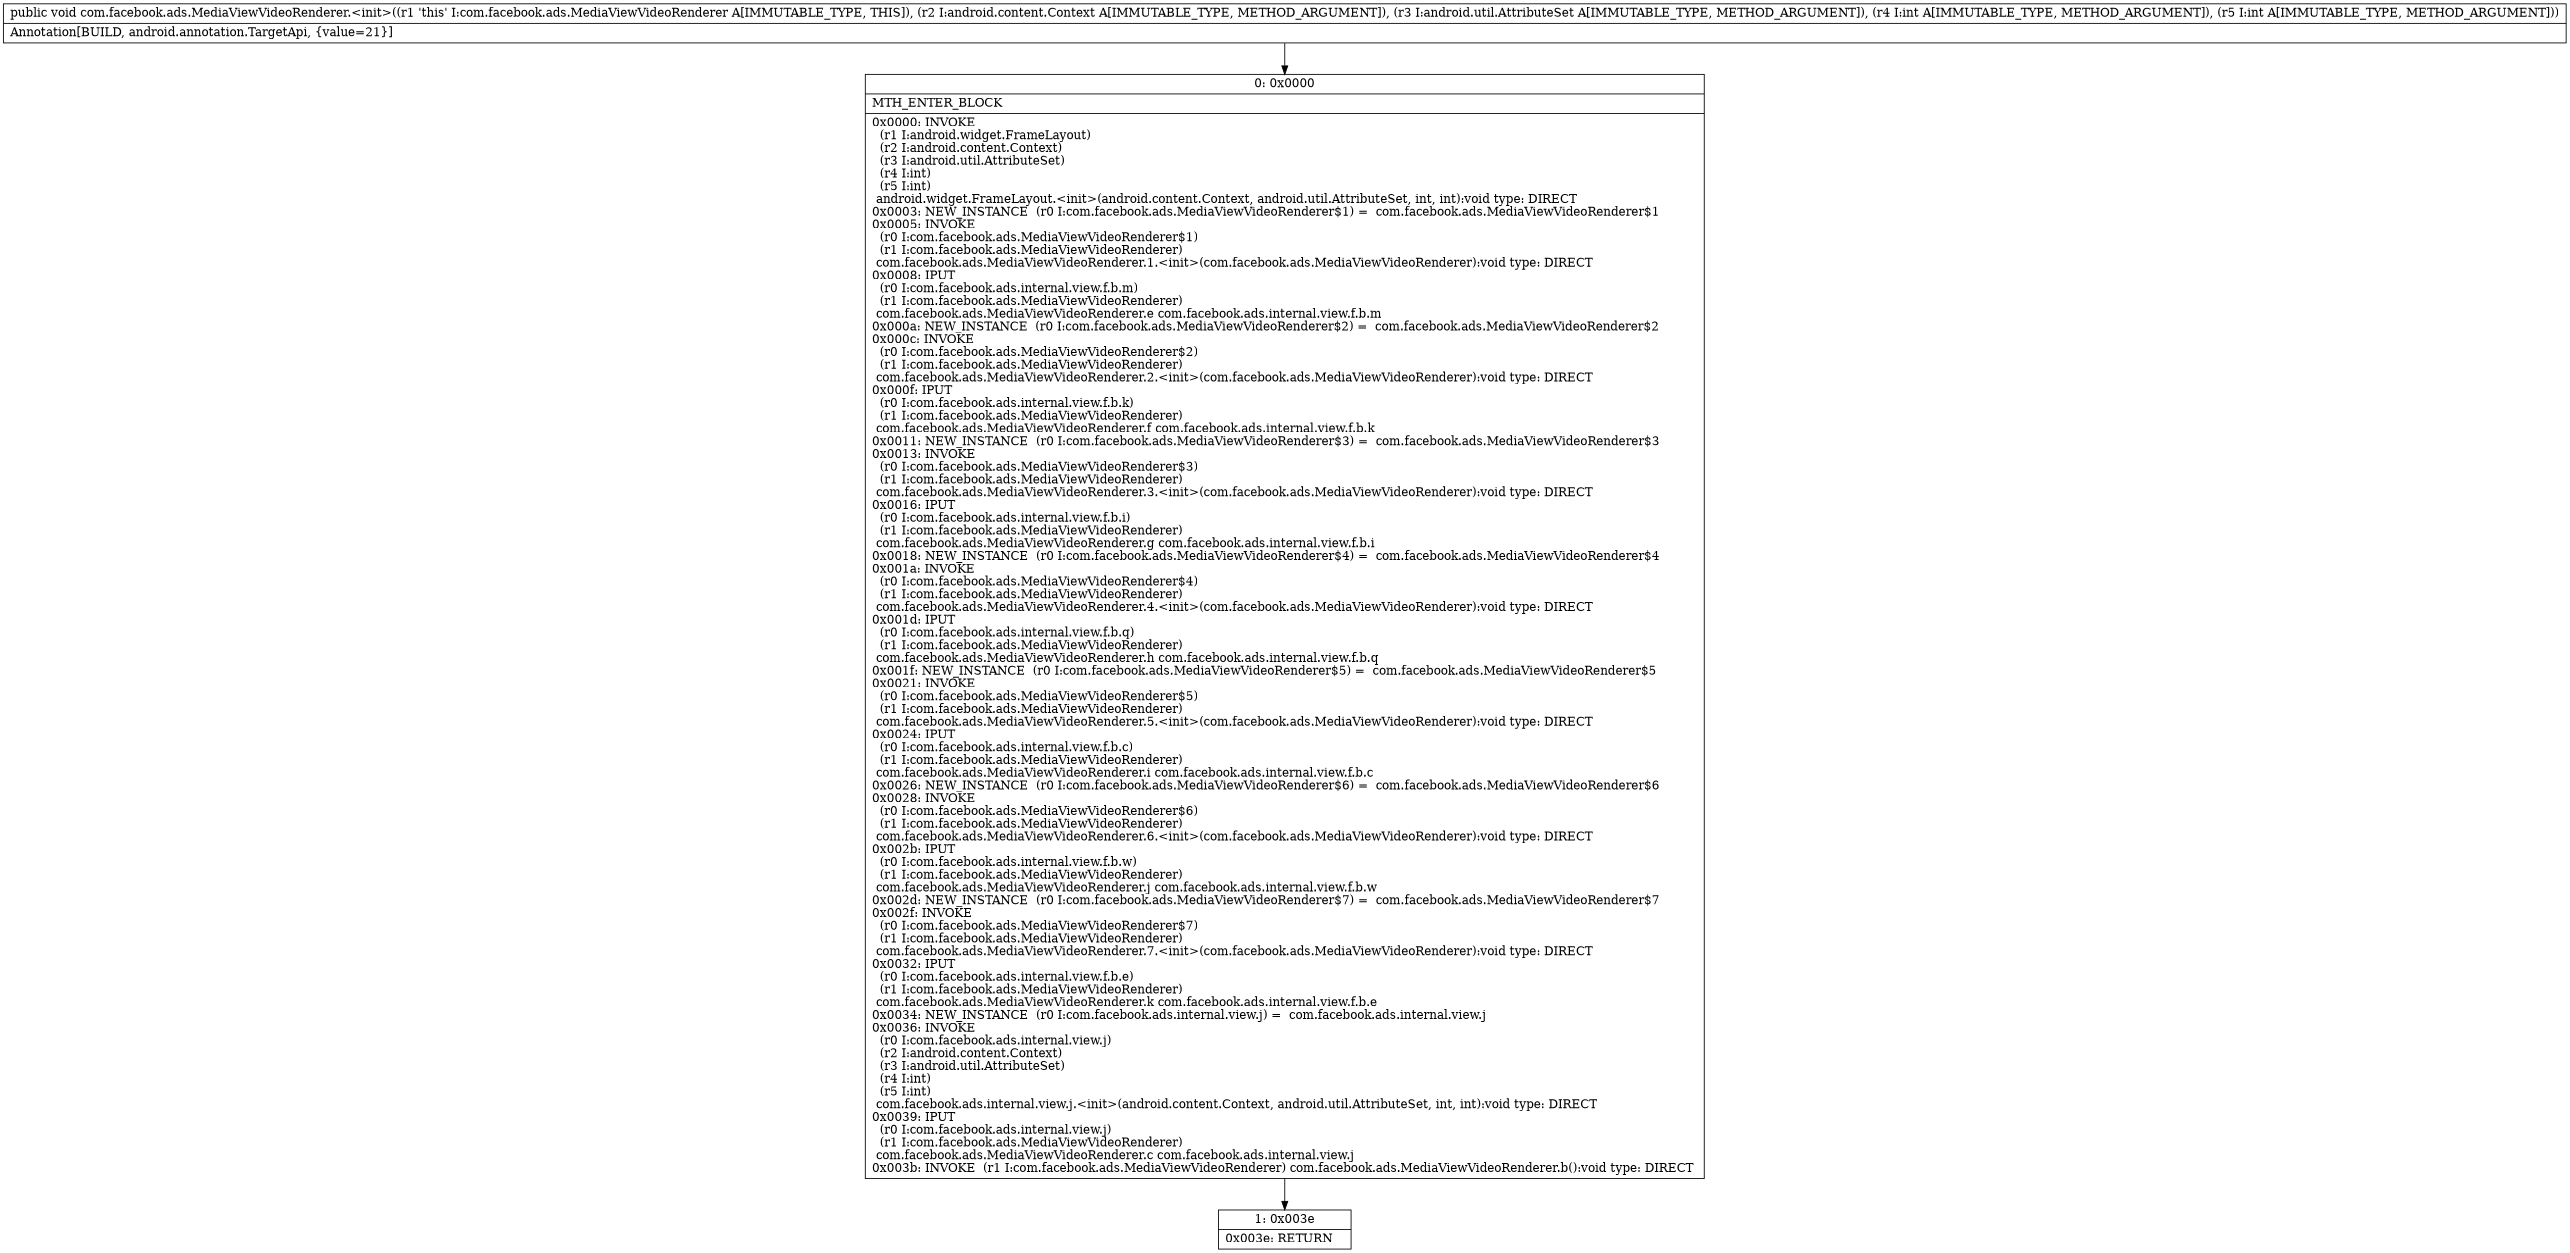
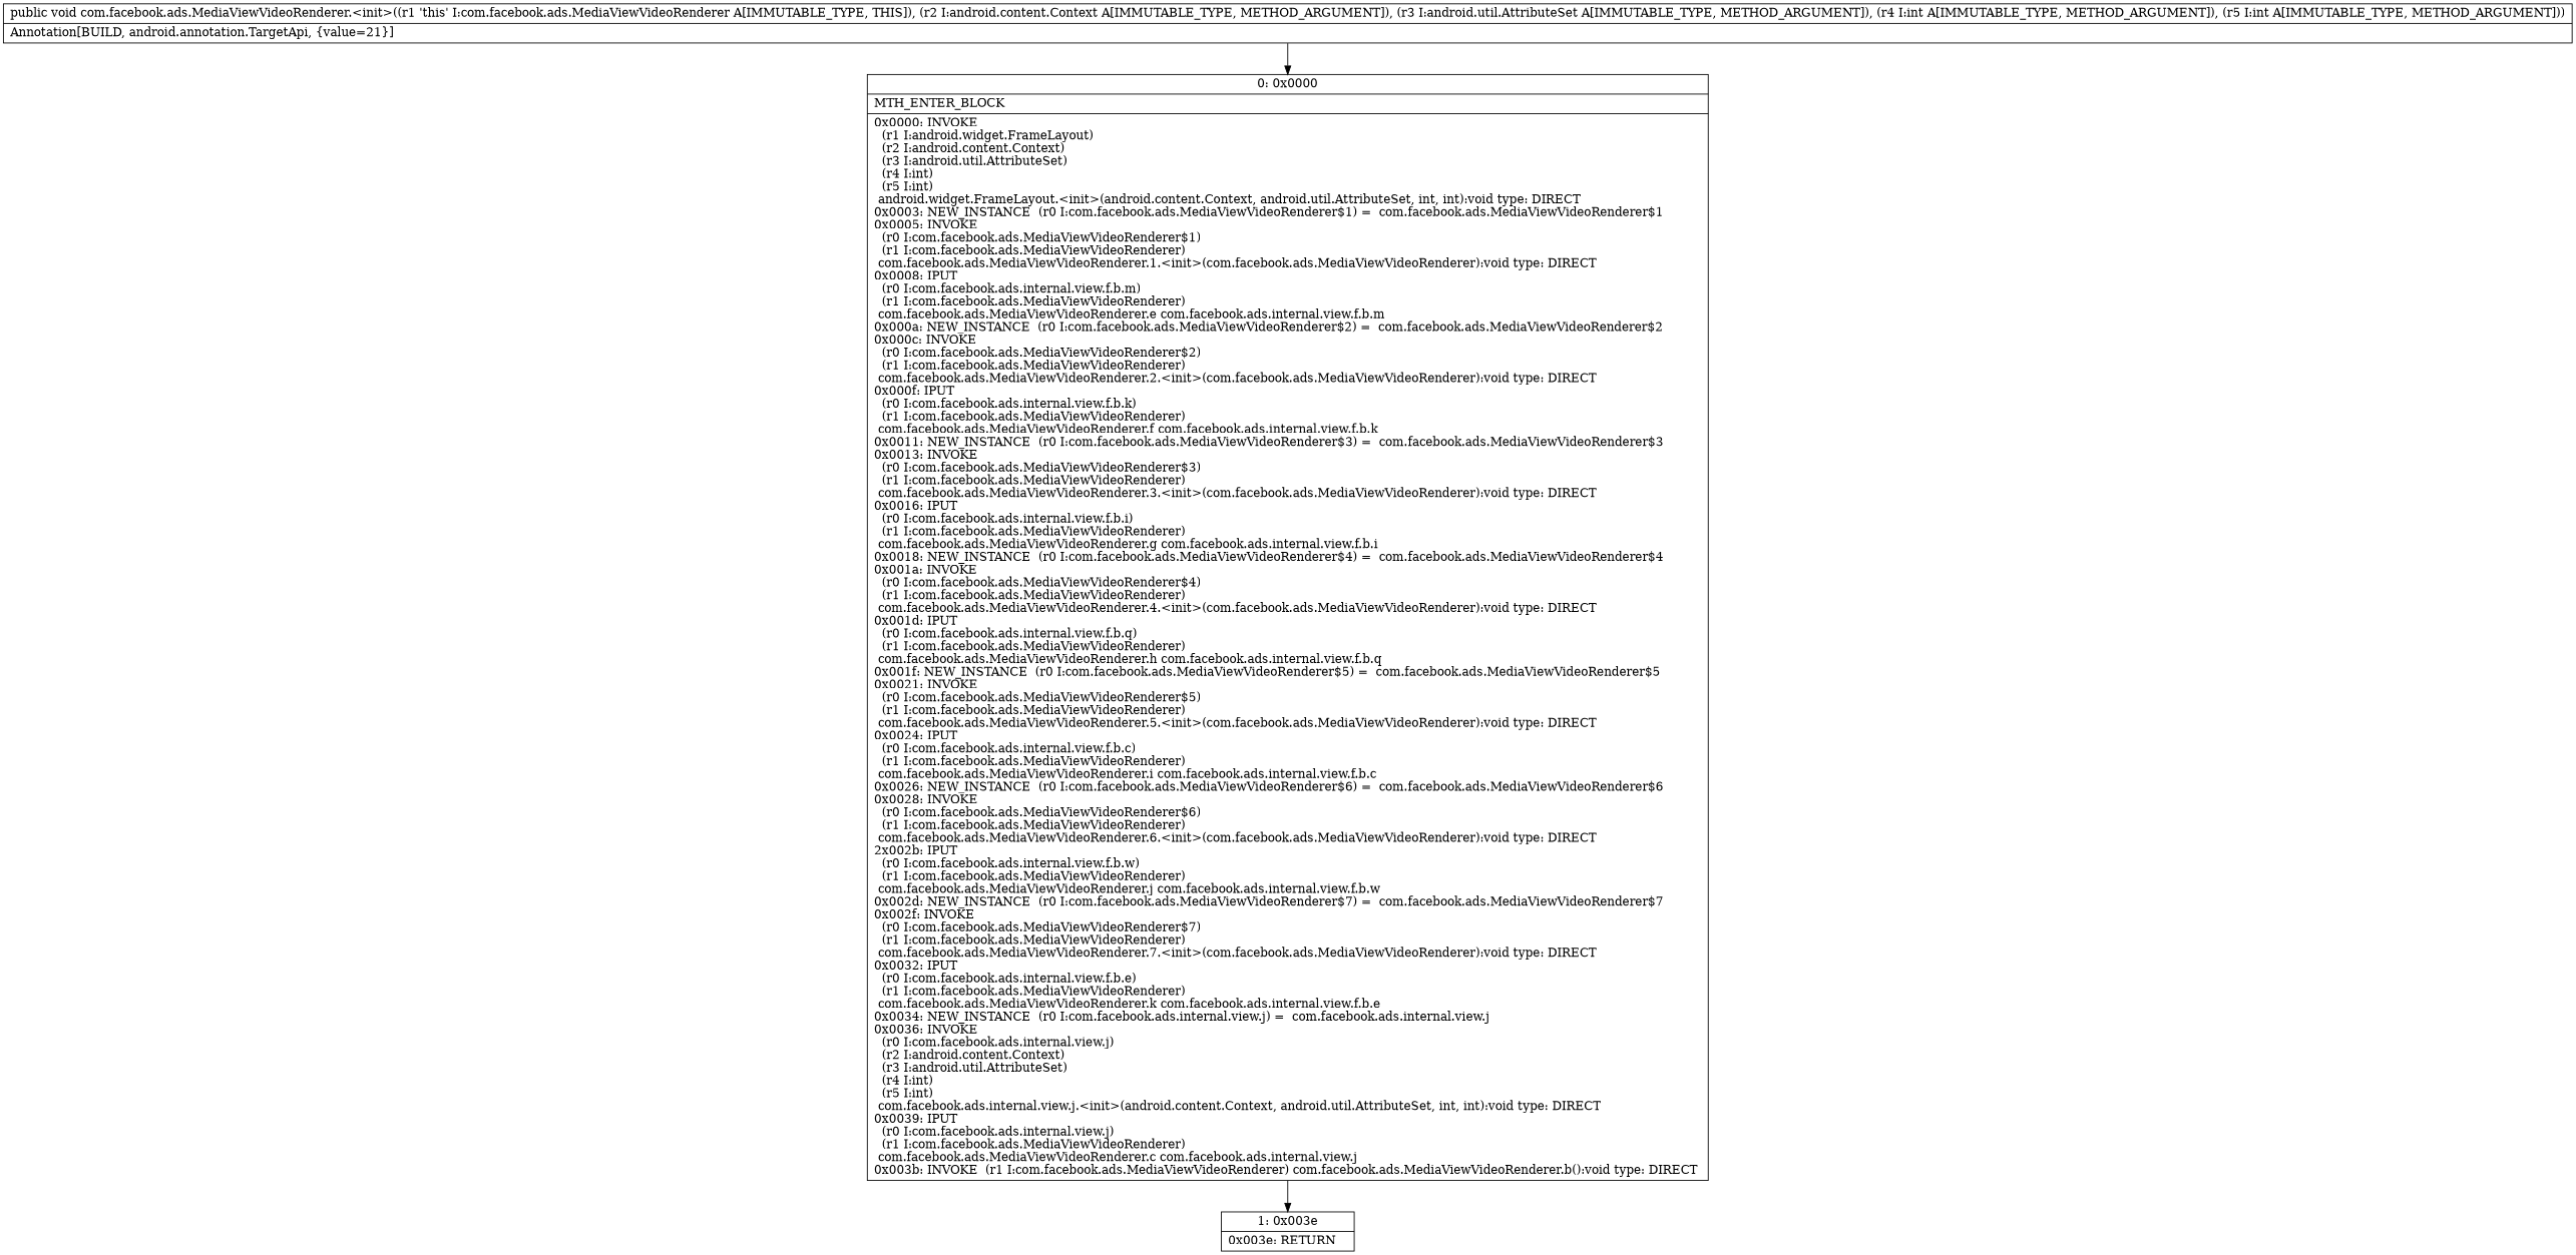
  digraph {
    node [shape=record]
-   n1 [label="{0\:\ 0x0000|MTH_ENTER_BLOCK\l|0x0000: INVOKE  \l  (r1 I:android.widget.FrameLayout)\l  (r2 I:android.content.Context)\l  (r3 I:android.util.AttributeSet)\l  (r4 I:int)\l  (r5 I:int)\l android.widget.FrameLayout.\<init\>(android.content.Context, android.util.AttributeSet, int, int):void type: DIRECT \l0x0003: NEW_INSTANCE  (r0 I:com.facebook.ads.MediaViewVideoRenderer$1) =  com.facebook.ads.MediaViewVideoRenderer$1 \l0x0005: INVOKE  \l  (r0 I:com.facebook.ads.MediaViewVideoRenderer$1)\l  (r1 I:com.facebook.ads.MediaViewVideoRenderer)\l com.facebook.ads.MediaViewVideoRenderer.1.\<init\>(com.facebook.ads.MediaViewVideoRenderer):void type: DIRECT \l0x0008: IPUT  \l  (r0 I:com.facebook.ads.internal.view.f.b.m)\l  (r1 I:com.facebook.ads.MediaViewVideoRenderer)\l com.facebook.ads.MediaViewVideoRenderer.e com.facebook.ads.internal.view.f.b.m \l0x000a: NEW_INSTANCE  (r0 I:com.facebook.ads.MediaViewVideoRenderer$2) =  com.facebook.ads.MediaViewVideoRenderer$2 \l0x000c: INVOKE  \l  (r0 I:com.facebook.ads.MediaViewVideoRenderer$2)\l  (r1 I:com.facebook.ads.MediaViewVideoRenderer)\l com.facebook.ads.MediaViewVideoRenderer.2.\<init\>(com.facebook.ads.MediaViewVideoRenderer):void type: DIRECT \l0x000f: IPUT  \l  (r0 I:com.facebook.ads.internal.view.f.b.k)\l  (r1 I:com.facebook.ads.MediaViewVideoRenderer)\l com.facebook.ads.MediaViewVideoRenderer.f com.facebook.ads.internal.view.f.b.k \l0x0011: NEW_INSTANCE  (r0 I:com.facebook.ads.MediaViewVideoRenderer$3) =  com.facebook.ads.MediaViewVideoRenderer$3 \l0x0013: INVOKE  \l  (r0 I:com.facebook.ads.MediaViewVideoRenderer$3)\l  (r1 I:com.facebook.ads.MediaViewVideoRenderer)\l com.facebook.ads.MediaViewVideoRenderer.3.\<init\>(com.facebook.ads.MediaViewVideoRenderer):void type: DIRECT \l0x0016: IPUT  \l  (r0 I:com.facebook.ads.internal.view.f.b.i)\l  (r1 I:com.facebook.ads.MediaViewVideoRenderer)\l com.facebook.ads.MediaViewVideoRenderer.g com.facebook.ads.internal.view.f.b.i \l0x0018: NEW_INSTANCE  (r0 I:com.facebook.ads.MediaViewVideoRenderer$4) =  com.facebook.ads.MediaViewVideoRenderer$4 \l0x001a: INVOKE  \l  (r0 I:com.facebook.ads.MediaViewVideoRenderer$4)\l  (r1 I:com.facebook.ads.MediaViewVideoRenderer)\l com.facebook.ads.MediaViewVideoRenderer.4.\<init\>(com.facebook.ads.MediaViewVideoRenderer):void type: DIRECT \l0x001d: IPUT  \l  (r0 I:com.facebook.ads.internal.view.f.b.q)\l  (r1 I:com.facebook.ads.MediaViewVideoRenderer)\l com.facebook.ads.MediaViewVideoRenderer.h com.facebook.ads.internal.view.f.b.q \l0x001f: NEW_INSTANCE  (r0 I:com.facebook.ads.MediaViewVideoRenderer$5) =  com.facebook.ads.MediaViewVideoRenderer$5 \l0x0021: INVOKE  \l  (r0 I:com.facebook.ads.MediaViewVideoRenderer$5)\l  (r1 I:com.facebook.ads.MediaViewVideoRenderer)\l com.facebook.ads.MediaViewVideoRenderer.5.\<init\>(com.facebook.ads.MediaViewVideoRenderer):void type: DIRECT \l0x0024: IPUT  \l  (r0 I:com.facebook.ads.internal.view.f.b.c)\l  (r1 I:com.facebook.ads.MediaViewVideoRenderer)\l com.facebook.ads.MediaViewVideoRenderer.i com.facebook.ads.internal.view.f.b.c \l0x0026: NEW_INSTANCE  (r0 I:com.facebook.ads.MediaViewVideoRenderer$6) =  com.facebook.ads.MediaViewVideoRenderer$6 \l0x0028: INVOKE  \l  (r0 I:com.facebook.ads.MediaViewVideoRenderer$6)\l  (r1 I:com.facebook.ads.MediaViewVideoRenderer)\l com.facebook.ads.MediaViewVideoRenderer.6.\<init\>(com.facebook.ads.MediaViewVideoRenderer):void type: DIRECT \l0x002b: IPUT  \l  (r0 I:com.facebook.ads.internal.view.f.b.w)\l  (r1 I:com.facebook.ads.MediaViewVideoRenderer)\l com.facebook.ads.MediaViewVideoRenderer.j com.facebook.ads.internal.view.f.b.w \l0x002d: NEW_INSTANCE  (r0 I:com.facebook.ads.MediaViewVideoRenderer$7) =  com.facebook.ads.MediaViewVideoRenderer$7 \l0x002f: INVOKE  \l  (r0 I:com.facebook.ads.MediaViewVideoRenderer$7)\l  (r1 I:com.facebook.ads.MediaViewVideoRenderer)\l com.facebook.ads.MediaViewVideoRenderer.7.\<init\>(com.facebook.ads.MediaViewVideoRenderer):void type: DIRECT \l0x0032: IPUT  \l  (r0 I:com.facebook.ads.internal.view.f.b.e)\l  (r1 I:com.facebook.ads.MediaViewVideoRenderer)\l com.facebook.ads.MediaViewVideoRenderer.k com.facebook.ads.internal.view.f.b.e \l0x0034: NEW_INSTANCE  (r0 I:com.facebook.ads.internal.view.j) =  com.facebook.ads.internal.view.j \l0x0036: INVOKE  \l  (r0 I:com.facebook.ads.internal.view.j)\l  (r2 I:android.content.Context)\l  (r3 I:android.util.AttributeSet)\l  (r4 I:int)\l  (r5 I:int)\l com.facebook.ads.internal.view.j.\<init\>(android.content.Context, android.util.AttributeSet, int, int):void type: DIRECT \l0x0039: IPUT  \l  (r0 I:com.facebook.ads.internal.view.j)\l  (r1 I:com.facebook.ads.MediaViewVideoRenderer)\l com.facebook.ads.MediaViewVideoRenderer.c com.facebook.ads.internal.view.j \l0x003b: INVOKE  (r1 I:com.facebook.ads.MediaViewVideoRenderer) com.facebook.ads.MediaViewVideoRenderer.b():void type: DIRECT \l}"]
+   n1 [label="{0\:\ 0x0000|MTH_ENTER_BLOCK\l|0x0000: INVOKE  \l  (r1 I:android.widget.FrameLayout)\l  (r2 I:android.content.Context)\l  (r3 I:android.util.AttributeSet)\l  (r4 I:int)\l  (r5 I:int)\l android.widget.FrameLayout.\<init\>(android.content.Context, android.util.AttributeSet, int, int):void type: DIRECT \l0x0003: NEW_INSTANCE  (r0 I:com.facebook.ads.MediaViewVideoRenderer$1) =  com.facebook.ads.MediaViewVideoRenderer$1 \l0x0005: INVOKE  \l  (r0 I:com.facebook.ads.MediaViewVideoRenderer$1)\l  (r1 I:com.facebook.ads.MediaViewVideoRenderer)\l com.facebook.ads.MediaViewVideoRenderer.1.\<init\>(com.facebook.ads.MediaViewVideoRenderer):void type: DIRECT \l0x0008: IPUT  \l  (r0 I:com.facebook.ads.internal.view.f.b.m)\l  (r1 I:com.facebook.ads.MediaViewVideoRenderer)\l com.facebook.ads.MediaViewVideoRenderer.e com.facebook.ads.internal.view.f.b.m \l0x000a: NEW_INSTANCE  (r0 I:com.facebook.ads.MediaViewVideoRenderer$2) =  com.facebook.ads.MediaViewVideoRenderer$2 \l0x000c: INVOKE  \l  (r0 I:com.facebook.ads.MediaViewVideoRenderer$2)\l  (r1 I:com.facebook.ads.MediaViewVideoRenderer)\l com.facebook.ads.MediaViewVideoRenderer.2.\<init\>(com.facebook.ads.MediaViewVideoRenderer):void type: DIRECT \l0x000f: IPUT  \l  (r0 I:com.facebook.ads.internal.view.f.b.k)\l  (r1 I:com.facebook.ads.MediaViewVideoRenderer)\l com.facebook.ads.MediaViewVideoRenderer.f com.facebook.ads.internal.view.f.b.k \l0x0011: NEW_INSTANCE  (r0 I:com.facebook.ads.MediaViewVideoRenderer$3) =  com.facebook.ads.MediaViewVideoRenderer$3 \l0x0013: INVOKE  \l  (r0 I:com.facebook.ads.MediaViewVideoRenderer$3)\l  (r1 I:com.facebook.ads.MediaViewVideoRenderer)\l com.facebook.ads.MediaViewVideoRenderer.3.\<init\>(com.facebook.ads.MediaViewVideoRenderer):void type: DIRECT \l0x0016: IPUT  \l  (r0 I:com.facebook.ads.internal.view.f.b.i)\l  (r1 I:com.facebook.ads.MediaViewVideoRenderer)\l com.facebook.ads.MediaViewVideoRenderer.g com.facebook.ads.internal.view.f.b.i \l0x0018: NEW_INSTANCE  (r0 I:com.facebook.ads.MediaViewVideoRenderer$4) =  com.facebook.ads.MediaViewVideoRenderer$4 \l0x001a: INVOKE  \l  (r0 I:com.facebook.ads.MediaViewVideoRenderer$4)\l  (r1 I:com.facebook.ads.MediaViewVideoRenderer)\l com.facebook.ads.MediaViewVideoRenderer.4.\<init\>(com.facebook.ads.MediaViewVideoRenderer):void type: DIRECT \l0x001d: IPUT  \l  (r0 I:com.facebook.ads.internal.view.f.b.q)\l  (r1 I:com.facebook.ads.MediaViewVideoRenderer)\l com.facebook.ads.MediaViewVideoRenderer.h com.facebook.ads.internal.view.f.b.q \l0x001f: NEW_INSTANCE  (r0 I:com.facebook.ads.MediaViewVideoRenderer$5) =  com.facebook.ads.MediaViewVideoRenderer$5 \l0x0021: INVOKE  \l  (r0 I:com.facebook.ads.MediaViewVideoRenderer$5)\l  (r1 I:com.facebook.ads.MediaViewVideoRenderer)\l com.facebook.ads.MediaViewVideoRenderer.5.\<init\>(com.facebook.ads.MediaViewVideoRenderer):void type: DIRECT \l0x0024: IPUT  \l  (r0 I:com.facebook.ads.internal.view.f.b.c)\l  (r1 I:com.facebook.ads.MediaViewVideoRenderer)\l com.facebook.ads.MediaViewVideoRenderer.i com.facebook.ads.internal.view.f.b.c \l0x0026: NEW_INSTANCE  (r0 I:com.facebook.ads.MediaViewVideoRenderer$6) =  com.facebook.ads.MediaViewVideoRenderer$6 \l0x0028: INVOKE  \l  (r0 I:com.facebook.ads.MediaViewVideoRenderer$6)\l  (r1 I:com.facebook.ads.MediaViewVideoRenderer)\l com.facebook.ads.MediaViewVideoRenderer.6.\<init\>(com.facebook.ads.MediaViewVideoRenderer):void type: DIRECT \l2x002b: IPUT  \l  (r0 I:com.facebook.ads.internal.view.f.b.w)\l  (r1 I:com.facebook.ads.MediaViewVideoRenderer)\l com.facebook.ads.MediaViewVideoRenderer.j com.facebook.ads.internal.view.f.b.w \l0x002d: NEW_INSTANCE  (r0 I:com.facebook.ads.MediaViewVideoRenderer$7) =  com.facebook.ads.MediaViewVideoRenderer$7 \l0x002f: INVOKE  \l  (r0 I:com.facebook.ads.MediaViewVideoRenderer$7)\l  (r1 I:com.facebook.ads.MediaViewVideoRenderer)\l com.facebook.ads.MediaViewVideoRenderer.7.\<init\>(com.facebook.ads.MediaViewVideoRenderer):void type: DIRECT \l0x0032: IPUT  \l  (r0 I:com.facebook.ads.internal.view.f.b.e)\l  (r1 I:com.facebook.ads.MediaViewVideoRenderer)\l com.facebook.ads.MediaViewVideoRenderer.k com.facebook.ads.internal.view.f.b.e \l0x0034: NEW_INSTANCE  (r0 I:com.facebook.ads.internal.view.j) =  com.facebook.ads.internal.view.j \l0x0036: INVOKE  \l  (r0 I:com.facebook.ads.internal.view.j)\l  (r2 I:android.content.Context)\l  (r3 I:android.util.AttributeSet)\l  (r4 I:int)\l  (r5 I:int)\l com.facebook.ads.internal.view.j.\<init\>(android.content.Context, android.util.AttributeSet, int, int):void type: DIRECT \l0x0039: IPUT  \l  (r0 I:com.facebook.ads.internal.view.j)\l  (r1 I:com.facebook.ads.MediaViewVideoRenderer)\l com.facebook.ads.MediaViewVideoRenderer.c com.facebook.ads.internal.view.j \l0x003b: INVOKE  (r1 I:com.facebook.ads.MediaViewVideoRenderer) com.facebook.ads.MediaViewVideoRenderer.b():void type: DIRECT \l}"]
    n2 [label="{1\:\ 0x003e|0x003e: RETURN   \l}"]
    n3 [label="{public void com.facebook.ads.MediaViewVideoRenderer.\<init\>((r1 'this' I:com.facebook.ads.MediaViewVideoRenderer A[IMMUTABLE_TYPE, THIS]), (r2 I:android.content.Context A[IMMUTABLE_TYPE, METHOD_ARGUMENT]), (r3 I:android.util.AttributeSet A[IMMUTABLE_TYPE, METHOD_ARGUMENT]), (r4 I:int A[IMMUTABLE_TYPE, METHOD_ARGUMENT]), (r5 I:int A[IMMUTABLE_TYPE, METHOD_ARGUMENT]))  | Annotation[BUILD, android.annotation.TargetApi, \{value=21\}]\l}"]
    n1 -> n2
    n3 -> n1
  }
